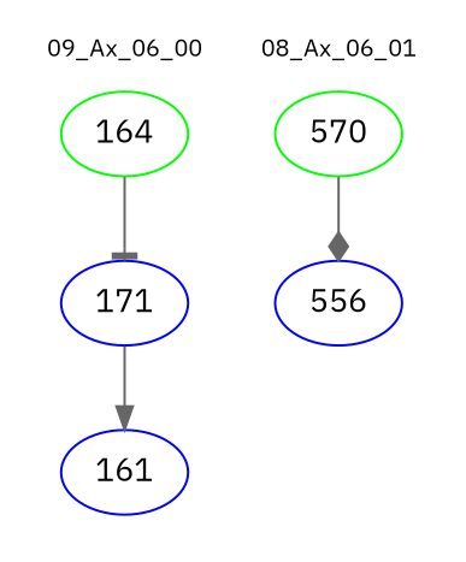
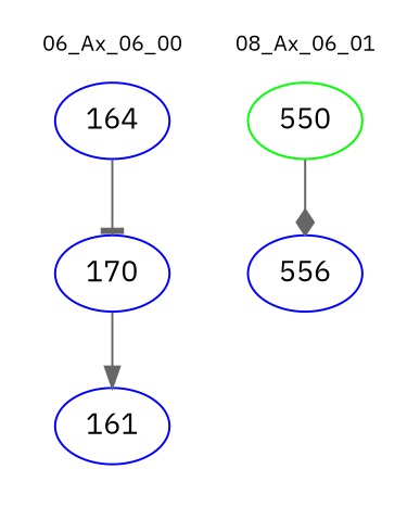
  digraph {
    fontname="IBM Plex Sans"
    node [color=blue fontname="IBM Plex Sans"]
    edge [color=gray40 fontname="IBM Plex Sans"]
-   n1 [color=green label=164]
-   n2 [label=171]
+   n1 [label=164]
+   n2 [label=170]
    n3 [label=161]
-   n4 [color=green label=570]
+   n4 [color=green label=550]
    n5 [label=556]
    subgraph cluster_1 {
      color=white
      fontsize=10
-     label="09_Ax_06_00"
+     label="06_Ax_06_00"
      n1
      n2
      n3
    }
    subgraph cluster_2 {
      color=white
      fontsize=10
      label="08_Ax_06_01"
      n4
      n5
    }
    n1 -> n2 [arrowhead=tee]
    n2 -> n3 [arrowhead=normal]
    n4 -> n5 [arrowhead=diamond]
  }
